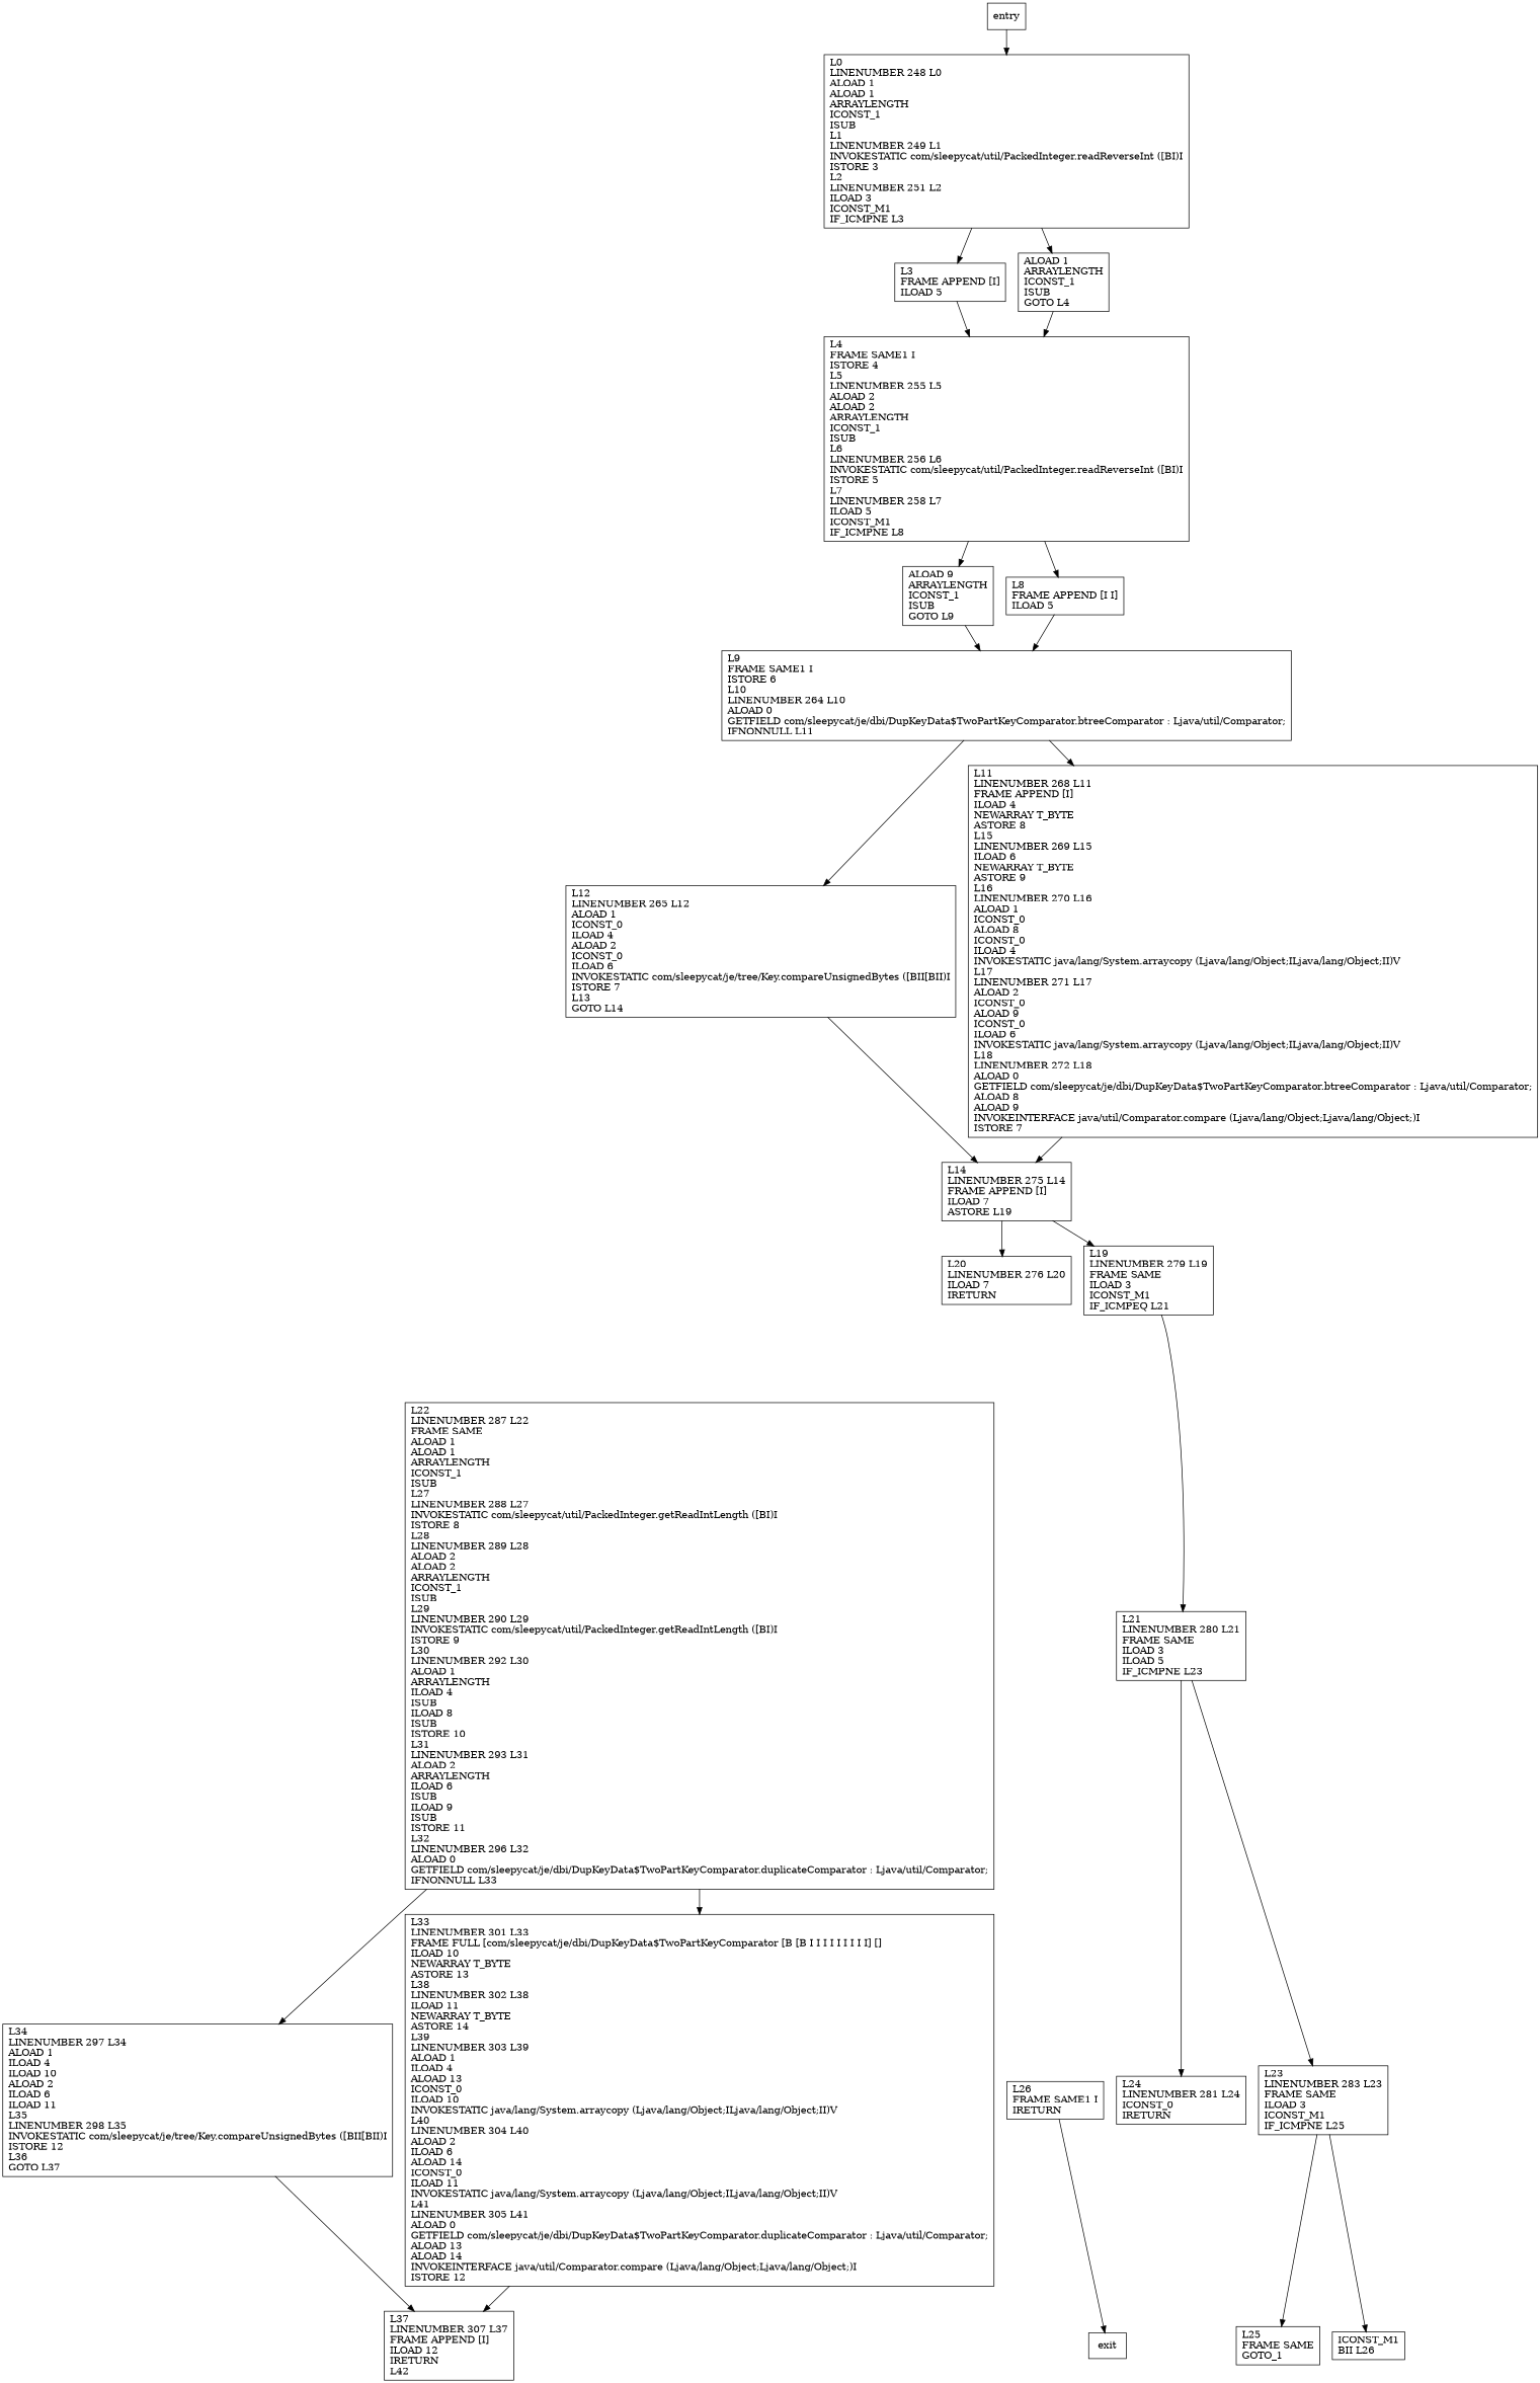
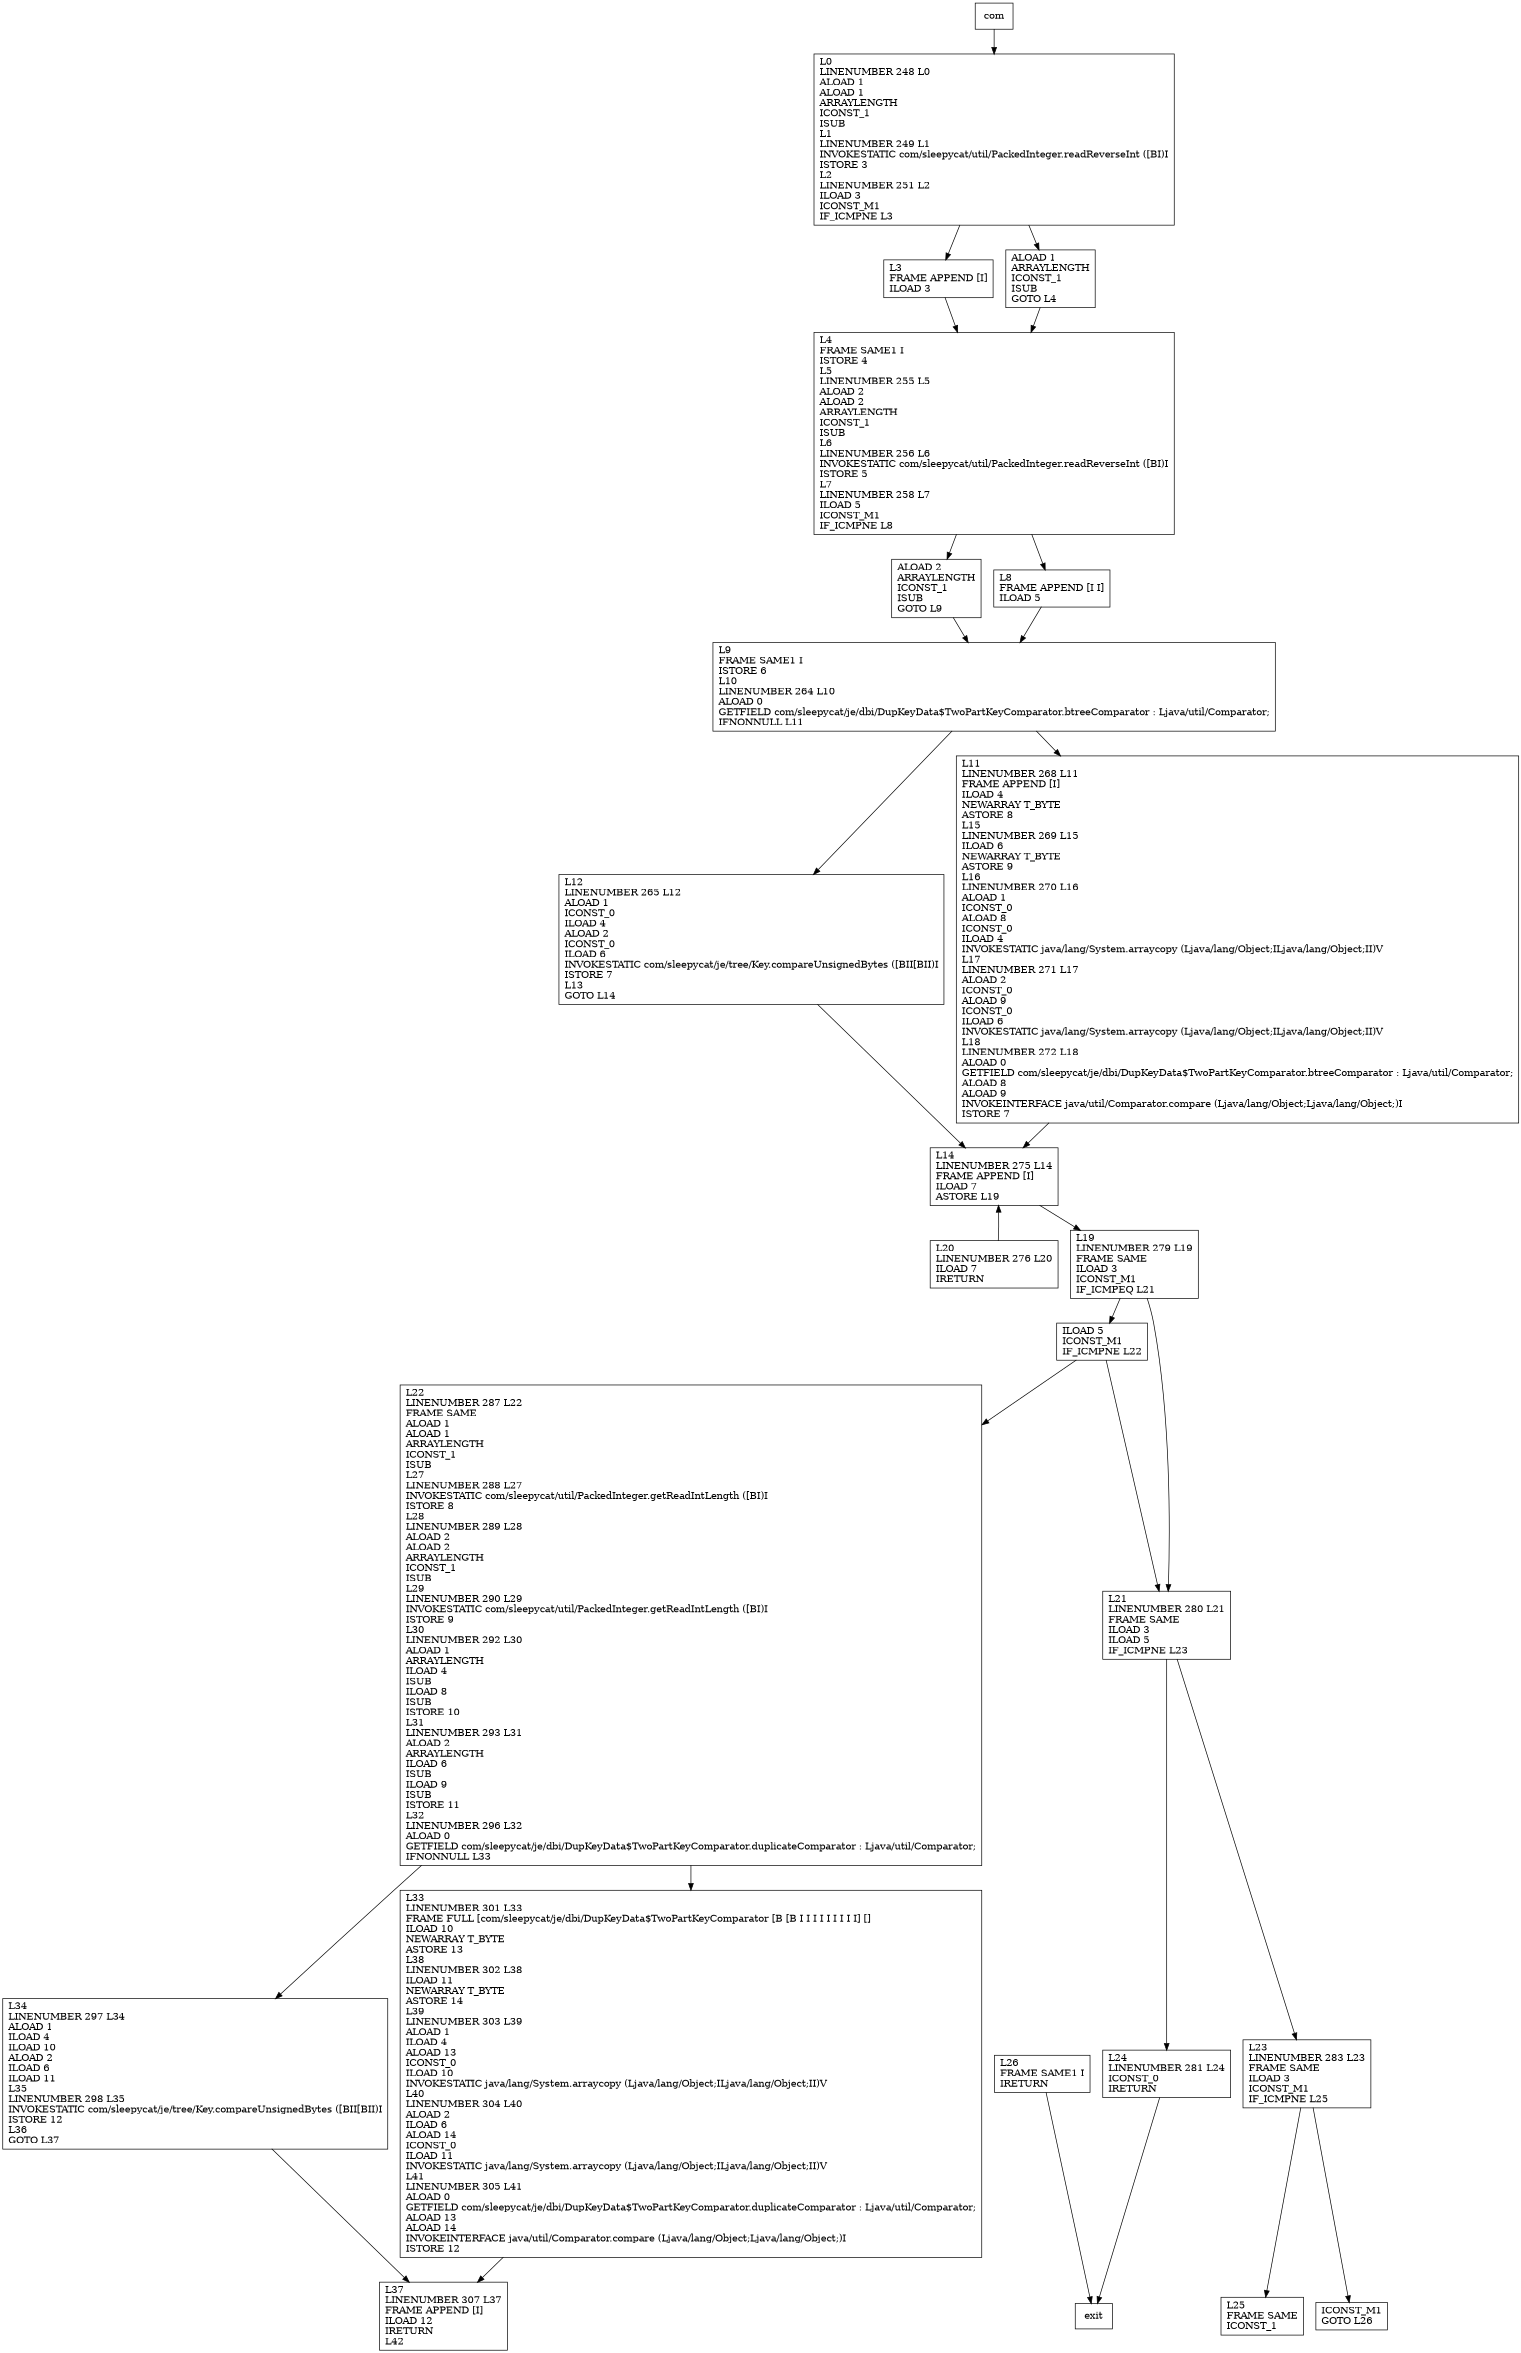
  digraph {
    node [shape=record]
    n1 [label="L22\lLINENUMBER 287 L22\lFRAME SAME\lALOAD 1\lALOAD 1\lARRAYLENGTH\lICONST_1\lISUB\lL27\lLINENUMBER 288 L27\lINVOKESTATIC com/sleepycat/util/PackedInteger.getReadIntLength ([BI)I\lISTORE 8\lL28\lLINENUMBER 289 L28\lALOAD 2\lALOAD 2\lARRAYLENGTH\lICONST_1\lISUB\lL29\lLINENUMBER 290 L29\lINVOKESTATIC com/sleepycat/util/PackedInteger.getReadIntLength ([BI)I\lISTORE 9\lL30\lLINENUMBER 292 L30\lALOAD 1\lARRAYLENGTH\lILOAD 4\lISUB\lILOAD 8\lISUB\lISTORE 10\lL31\lLINENUMBER 293 L31\lALOAD 2\lARRAYLENGTH\lILOAD 6\lISUB\lILOAD 9\lISUB\lISTORE 11\lL32\lLINENUMBER 296 L32\lALOAD 0\lGETFIELD com/sleepycat/je/dbi/DupKeyData$TwoPartKeyComparator.duplicateComparator : Ljava/util/Comparator;\lIFNONNULL L33\l"]
    n2 [label="L33\lLINENUMBER 301 L33\lFRAME FULL [com/sleepycat/je/dbi/DupKeyData$TwoPartKeyComparator [B [B I I I I I I I I I] []\lILOAD 10\lNEWARRAY T_BYTE\lASTORE 13\lL38\lLINENUMBER 302 L38\lILOAD 11\lNEWARRAY T_BYTE\lASTORE 14\lL39\lLINENUMBER 303 L39\lALOAD 1\lILOAD 4\lALOAD 13\lICONST_0\lILOAD 10\lINVOKESTATIC java/lang/System.arraycopy (Ljava/lang/Object;ILjava/lang/Object;II)V\lL40\lLINENUMBER 304 L40\lALOAD 2\lILOAD 6\lALOAD 14\lICONST_0\lILOAD 11\lINVOKESTATIC java/lang/System.arraycopy (Ljava/lang/Object;ILjava/lang/Object;II)V\lL41\lLINENUMBER 305 L41\lALOAD 0\lGETFIELD com/sleepycat/je/dbi/DupKeyData$TwoPartKeyComparator.duplicateComparator : Ljava/util/Comparator;\lALOAD 13\lALOAD 14\lINVOKEINTERFACE java/util/Comparator.compare (Ljava/lang/Object;Ljava/lang/Object;)I\lISTORE 12\l"]
    n3 [label="L34\lLINENUMBER 297 L34\lALOAD 1\lILOAD 4\lILOAD 10\lALOAD 2\lILOAD 6\lILOAD 11\lL35\lLINENUMBER 298 L35\lINVOKESTATIC com/sleepycat/je/tree/Key.compareUnsignedBytes ([BII[BII)I\lISTORE 12\lL36\lGOTO L37\l"]
    n4 [label="L37\lLINENUMBER 307 L37\lFRAME APPEND [I]\lILOAD 12\lIRETURN\lL42\l"]
    n5 [label="L14\lLINENUMBER 275 L14\lFRAME APPEND [I]\lILOAD 7\lASTORE L19\l"]
    n6 [label="L20\lLINENUMBER 276 L20\lILOAD 7\lIRETURN\l"]
    n7 [label="L19\lLINENUMBER 279 L19\lFRAME SAME\lILOAD 3\lICONST_M1\lIF_ICMPEQ L21\l"]
+   n8 [label="ILOAD 5\lICONST_M1\lIF_ICMPNE L22\l"]
    n9 [label="L21\lLINENUMBER 280 L21\lFRAME SAME\lILOAD 3\lILOAD 5\lIF_ICMPNE L23\l"]
    n10 [label="L24\lLINENUMBER 281 L24\lICONST_0\lIRETURN\l"]
    exit
    n12 [label="L12\lLINENUMBER 265 L12\lALOAD 1\lICONST_0\lILOAD 4\lALOAD 2\lICONST_0\lILOAD 6\lINVOKESTATIC com/sleepycat/je/tree/Key.compareUnsignedBytes ([BII[BII)I\lISTORE 7\lL13\lGOTO L14\l"]
-   n13 [label="ALOAD 9\lARRAYLENGTH\lICONST_1\lISUB\lGOTO L9\l"]
+   n13 [label="ALOAD 2\lARRAYLENGTH\lICONST_1\lISUB\lGOTO L9\l"]
    n14 [label="L9\lFRAME SAME1 I\lISTORE 6\lL10\lLINENUMBER 264 L10\lALOAD 0\lGETFIELD com/sleepycat/je/dbi/DupKeyData$TwoPartKeyComparator.btreeComparator : Ljava/util/Comparator;\lIFNONNULL L11\l"]
    n15 [label="L11\lLINENUMBER 268 L11\lFRAME APPEND [I]\lILOAD 4\lNEWARRAY T_BYTE\lASTORE 8\lL15\lLINENUMBER 269 L15\lILOAD 6\lNEWARRAY T_BYTE\lASTORE 9\lL16\lLINENUMBER 270 L16\lALOAD 1\lICONST_0\lALOAD 8\lICONST_0\lILOAD 4\lINVOKESTATIC java/lang/System.arraycopy (Ljava/lang/Object;ILjava/lang/Object;II)V\lL17\lLINENUMBER 271 L17\lALOAD 2\lICONST_0\lALOAD 9\lICONST_0\lILOAD 6\lINVOKESTATIC java/lang/System.arraycopy (Ljava/lang/Object;ILjava/lang/Object;II)V\lL18\lLINENUMBER 272 L18\lALOAD 0\lGETFIELD com/sleepycat/je/dbi/DupKeyData$TwoPartKeyComparator.btreeComparator : Ljava/util/Comparator;\lALOAD 8\lALOAD 9\lINVOKEINTERFACE java/util/Comparator.compare (Ljava/lang/Object;Ljava/lang/Object;)I\lISTORE 7\l"]
    n16 [label="L8\lFRAME APPEND [I I]\lILOAD 5\l"]
-   n17 [label="L25\lFRAME SAME\lGOTO_1\l"]
+   n17 [label="L25\lFRAME SAME\lICONST_1\l"]
    n18 [label="L26\lFRAME SAME1 I\lIRETURN\l"]
    n19 [label="L0\lLINENUMBER 248 L0\lALOAD 1\lALOAD 1\lARRAYLENGTH\lICONST_1\lISUB\lL1\lLINENUMBER 249 L1\lINVOKESTATIC com/sleepycat/util/PackedInteger.readReverseInt ([BI)I\lISTORE 3\lL2\lLINENUMBER 251 L2\lILOAD 3\lICONST_M1\lIF_ICMPNE L3\l"]
-   n20 [label="L3\lFRAME APPEND [I]\lILOAD 5\l"]
+   n20 [label="L3\lFRAME APPEND [I]\lILOAD 3\l"]
    n21 [label="ALOAD 1\lARRAYLENGTH\lICONST_1\lISUB\lGOTO L4\l"]
    n22 [label="L4\lFRAME SAME1 I\lISTORE 4\lL5\lLINENUMBER 255 L5\lALOAD 2\lALOAD 2\lARRAYLENGTH\lICONST_1\lISUB\lL6\lLINENUMBER 256 L6\lINVOKESTATIC com/sleepycat/util/PackedInteger.readReverseInt ([BI)I\lISTORE 5\lL7\lLINENUMBER 258 L7\lILOAD 5\lICONST_M1\lIF_ICMPNE L8\l"]
    n23 [label="L23\lLINENUMBER 283 L23\lFRAME SAME\lILOAD 3\lICONST_M1\lIF_ICMPNE L25\l"]
-   n24 [label="ICONST_M1\lBII L26\l"]
-   entry
+   n24 [label="ICONST_M1\lGOTO L26\l"]
+   entry [label=com]
    n1 -> n2
    n1 -> n3
    n2 -> n4
    n3 -> n4
-   n5 -> n6
+   n6 -> n5
    n5 -> n7
+   n7 -> n8
    n7 -> n9
+   n8 -> n1
+   n8 -> n9
    n9 -> n10
    n9 -> n23
+   n10 -> exit
    n12 -> n5
    n13 -> n14
    n14 -> n12
    n14 -> n15
    n15 -> n5
    n16 -> n14
    n18 -> exit
    n19 -> n20
    n19 -> n21
    n20 -> n22
    n21 -> n22
    n22 -> n13
    n22 -> n16
    n23 -> n17
    n23 -> n24
    entry -> n19
  }
